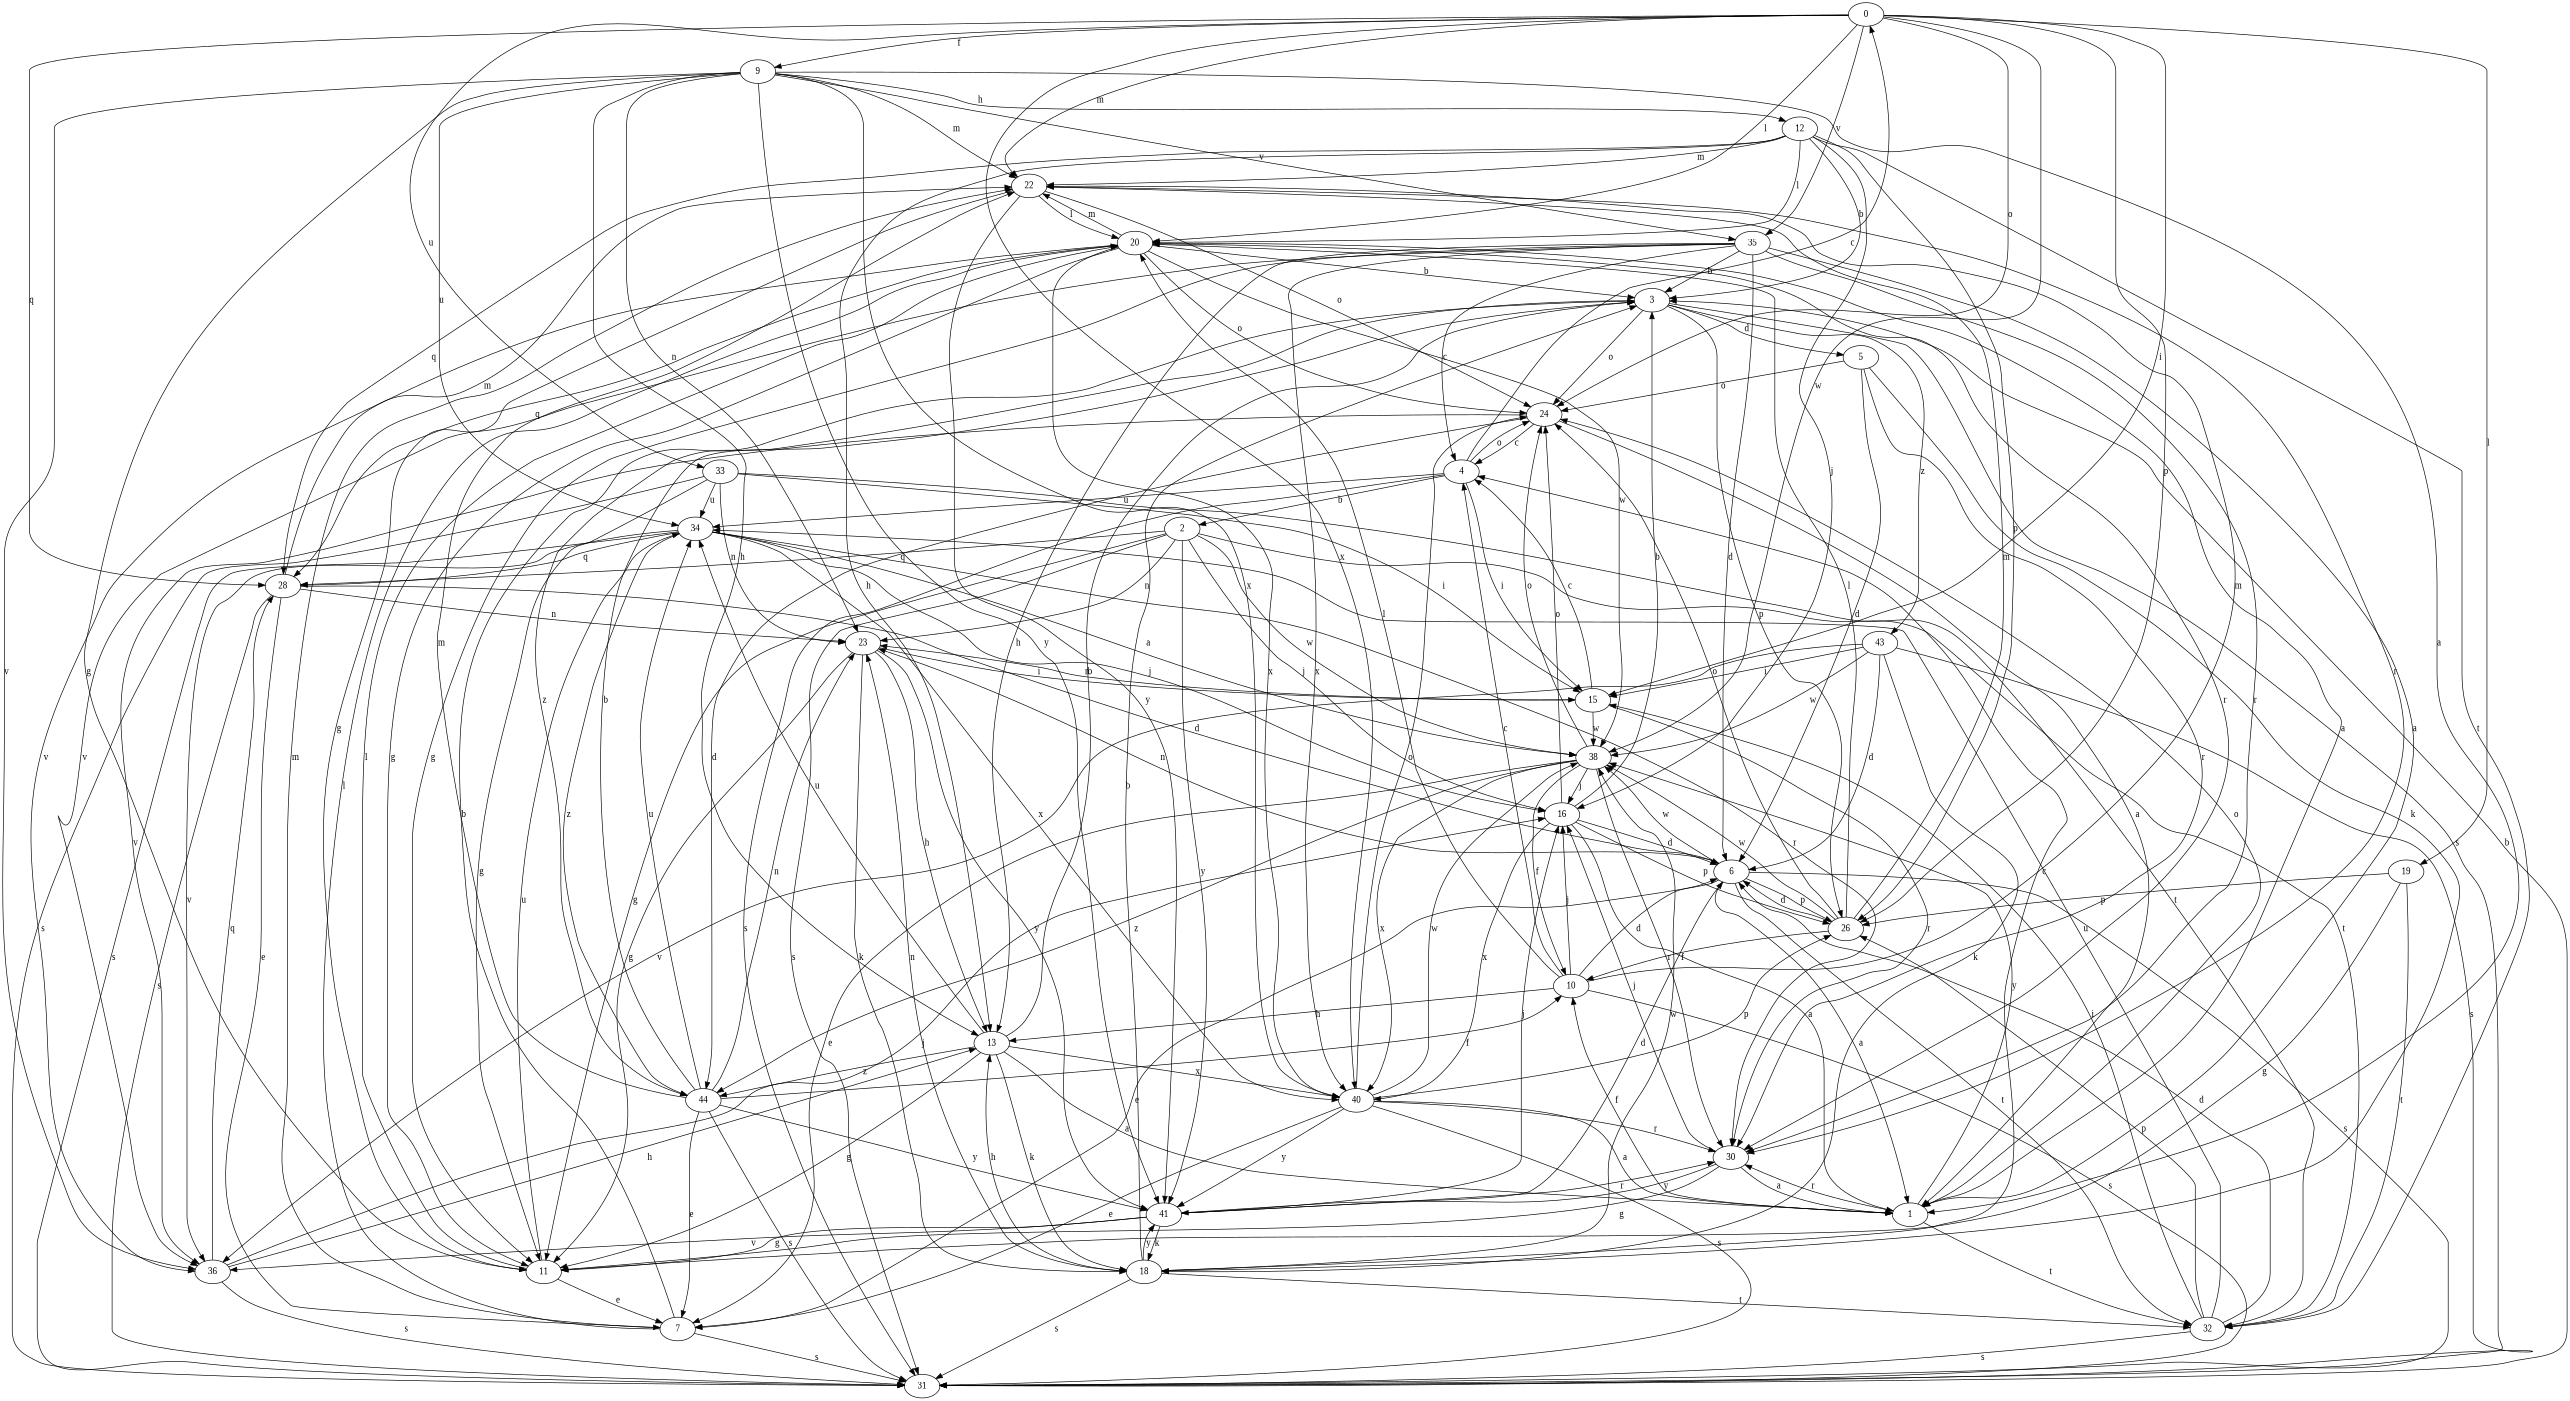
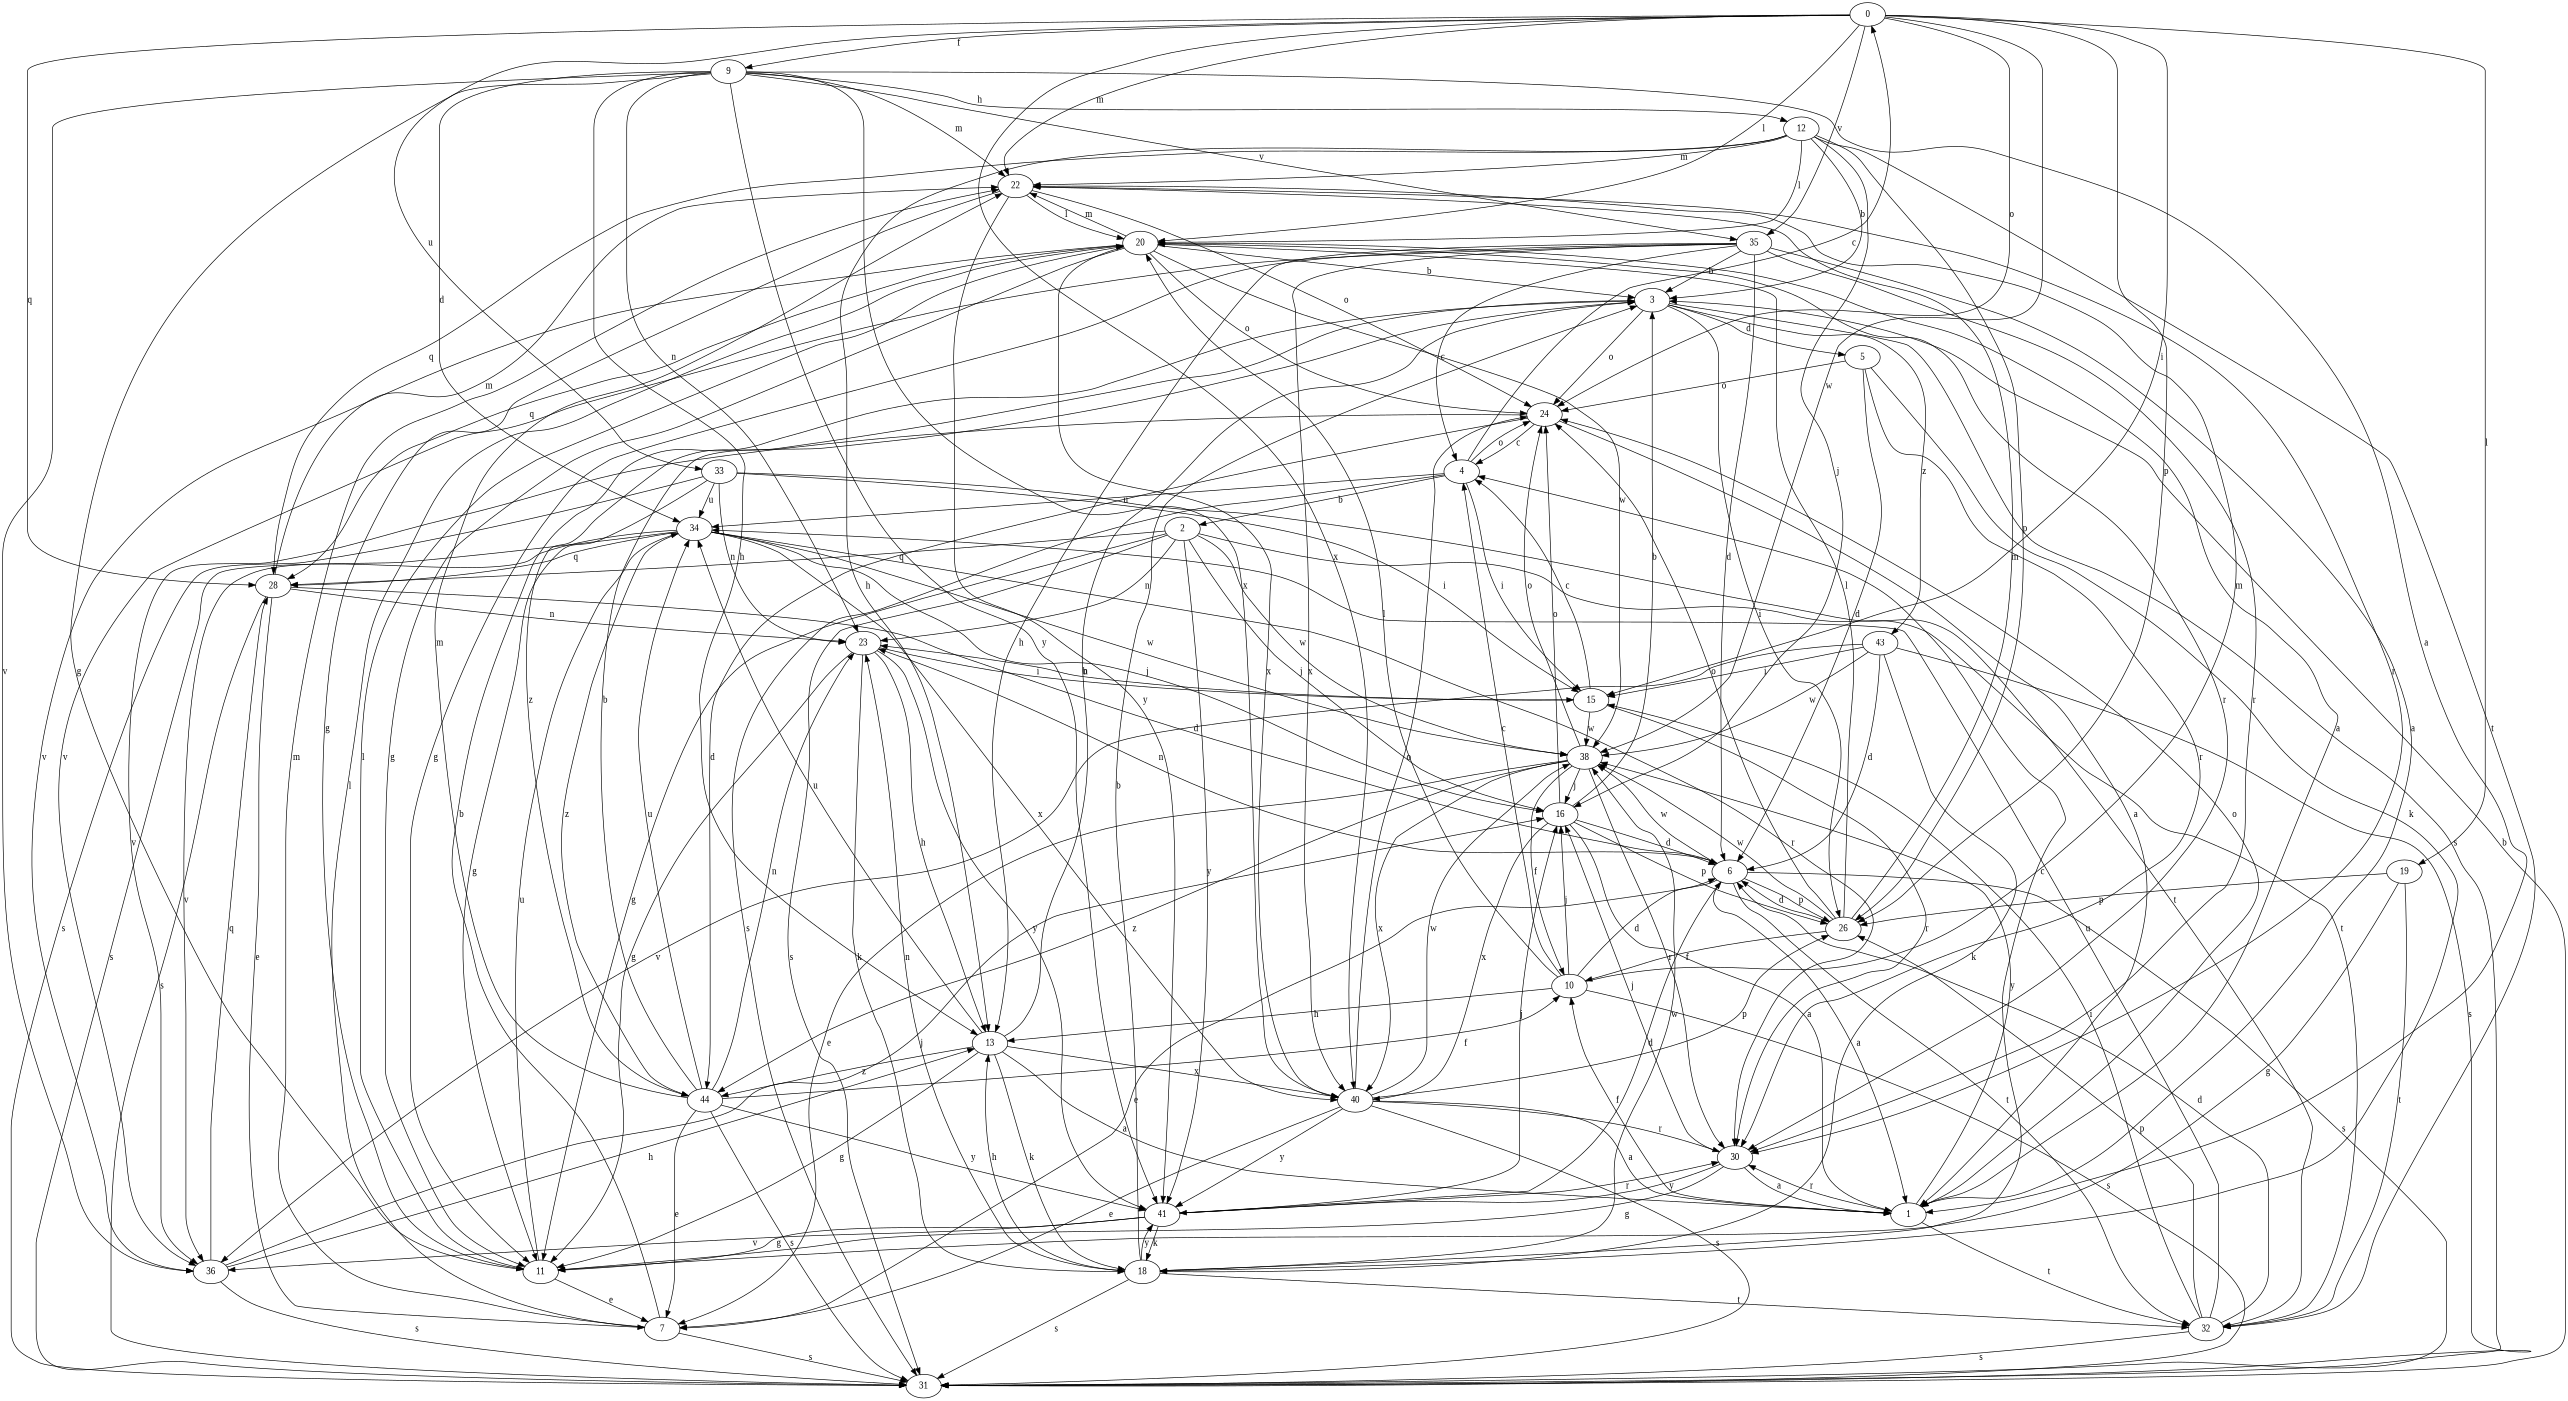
  strict digraph {
    fontname="Liberation Serif"
    node [fontname="Liberation Serif"]
    edge [fontname="Liberation Serif"]
    0
    9
    15
    19
    20
    22
    24
    26
    28
    33
    35
    38
    40
    4
    2
    31
    34
    1
    41
    11
    23
    12
    13
    36
    30
    32
    3
    44
    10
    6
    7
    16
    18
    5
    43
    0 -> 9 [label=f]
    0 -> 15 [label=i]
    0 -> 19 [label=l]
    0 -> 20 [label=l]
    0 -> 22 [label=m]
    0 -> 24 [label=o]
    0 -> 26 [label=p]
    0 -> 28 [label=q]
    0 -> 33 [label=u]
    0 -> 35 [label=v]
    0 -> 38 [label=w]
    0 -> 40 [label=x]
    9 -> 22 [label=m]
    9 -> 35 [label=v]
    9 -> 40 [label=x]
-   9 -> 34 [label=u]
+   9 -> 34 [label=d]
    9 -> 1 [label=a]
    9 -> 41 [label=y]
    9 -> 11 [label=g]
    9 -> 23 [label=n]
    9 -> 12 [label=h]
    9 -> 13 [label=h]
    9 -> 36 [label=v]
    15 -> 38 [label=w]
    15 -> 4 [label=c]
    15 -> 23 [label=n]
    15 -> 30 [label=r]
    19 -> 26 [label=p]
    19 -> 11 [label=g]
    19 -> 32 [label=t]
    20 -> 22 [label=m]
    20 -> 24 [label=o]
    20 -> 28 [label=q]
    20 -> 38 [label=w]
    20 -> 40 [label=x]
    20 -> 1 [label=a]
    20 -> 11 [label=g]
    20 -> 36 [label=v]
    20 -> 30 [label=r]
    20 -> 3 [label=b]
    22 -> 20 [label=l]
    22 -> 24 [label=o]
    22 -> 41 [label=y]
    22 -> 11 [label=g]
    22 -> 30 [label=r]
    24 -> 4 [label=c]
    24 -> 1 [label=a]
    24 -> 36 [label=v]
    24 -> 44 [label=d]
    26 -> 20 [label=l]
    26 -> 22 [label=m]
    26 -> 24 [label=o]
    26 -> 38 [label=w]
    26 -> 10 [label=f]
    26 -> 6 [label=d]
    28 -> 22 [label=m]
    28 -> 31 [label=s]
    28 -> 23 [label=n]
    28 -> 6 [label=d]
    28 -> 7 [label=e]
    33 -> 15 [label=i]
    33 -> 31 [label=s]
    33 -> 34 [label=u]
    33 -> 11 [label=g]
    33 -> 23 [label=n]
    33 -> 32 [label=t]
    35 -> 40 [label=x]
    35 -> 4 [label=c]
    35 -> 1 [label=a]
    35 -> 11 [label=g]
    35 -> 13 [label=h]
    35 -> 36 [label=v]
    35 -> 30 [label=r]
    35 -> 3 [label=b]
    35 -> 6 [label=d]
    38 -> 24 [label=o]
    38 -> 40 [label=x]
    38 -> 30 [label=r]
    38 -> 44 [label=z]
    38 -> 10 [label=f]
    38 -> 7 [label=e]
    38 -> 16 [label=j]
    40 -> 24 [label=o]
    40 -> 26 [label=p]
    40 -> 38 [label=w]
    40 -> 31 [label=s]
    40 -> 1 [label=a]
    40 -> 41 [label=y]
    40 -> 30 [label=r]
    40 -> 7 [label=e]
    4 -> 0 [label=c]
    4 -> 15 [label=i]
    4 -> 24 [label=o]
    4 -> 2 [label=b]
    4 -> 31 [label=s]
    4 -> 34 [label=u]
    2 -> 28 [label=q]
    2 -> 38 [label=w]
    2 -> 31 [label=s]
    2 -> 41 [label=y]
    2 -> 11 [label=g]
    2 -> 23 [label=n]
    2 -> 32 [label=t]
    2 -> 16 [label=j]
    31 -> 3 [label=b]
    34 -> 28 [label=q]
-   34 -> 38 [label=a]
+   34 -> 38 [label=w]
    34 -> 40 [label=x]
    34 -> 31 [label=s]
    34 -> 36 [label=v]
    34 -> 30 [label=r]
    34 -> 44 [label=z]
    34 -> 16 [label=j]
    1 -> 24 [label=o]
    1 -> 38 [label=y]
    1 -> 30 [label=r]
    1 -> 32 [label=t]
    1 -> 10 [label=f]
    41 -> 11 [label=g]
    41 -> 36 [label=v]
    41 -> 30 [label=r]
    41 -> 6 [label=d]
    41 -> 16 [label=j]
    41 -> 18 [label=k]
    11 -> 20 [label=l]
    11 -> 34 [label=u]
    11 -> 7 [label=e]
    23 -> 15 [label=i]
    23 -> 41 [label=y]
    23 -> 11 [label=g]
    23 -> 13 [label=h]
    23 -> 18 [label=k]
    12 -> 20 [label=l]
    12 -> 22 [label=m]
    12 -> 26 [label=p]
    12 -> 28 [label=q]
    12 -> 13 [label=h]
    12 -> 32 [label=t]
    12 -> 3 [label=b]
    12 -> 16 [label=j]
    13 -> 40 [label=x]
    13 -> 34 [label=u]
    13 -> 1 [label=a]
    13 -> 11 [label=g]
    13 -> 3 [label=b]
    13 -> 44 [label=z]
    13 -> 18 [label=k]
    36 -> 28 [label=q]
    36 -> 31 [label=s]
    36 -> 13 [label=h]
    36 -> 16 [label=j]
    30 -> 1 [label=a]
    30 -> 41 [label=y]
    30 -> 11 [label=g]
    30 -> 16 [label=j]
    32 -> 15 [label=i]
    32 -> 26 [label=p]
    32 -> 31 [label=s]
    32 -> 34 [label=u]
    32 -> 6 [label=d]
    3 -> 24 [label=o]
-   3 -> 26 [label=p]
+   3 -> 26 [label=i]
    3 -> 31 [label=s]
    3 -> 44 [label=z]
    3 -> 5 [label=d]
    3 -> 43 [label=z]
    44 -> 22 [label=m]
    44 -> 31 [label=s]
    44 -> 34 [label=u]
    44 -> 41 [label=y]
    44 -> 23 [label=n]
    44 -> 3 [label=b]
    44 -> 10 [label=f]
    44 -> 7 [label=e]
    10 -> 20 [label=l]
    10 -> 22 [label=m]
    10 -> 4 [label=c]
    10 -> 31 [label=s]
    10 -> 13 [label=h]
    10 -> 6 [label=d]
    10 -> 16 [label=j]
    6 -> 26 [label=p]
    6 -> 38 [label=w]
    6 -> 31 [label=s]
    6 -> 1 [label=a]
    6 -> 23 [label=n]
    6 -> 32 [label=t]
    6 -> 7 [label=e]
    7 -> 20 [label=l]
    7 -> 22 [label=m]
    7 -> 31 [label=s]
    7 -> 3 [label=b]
    16 -> 24 [label=o]
    16 -> 26 [label=p]
    16 -> 40 [label=x]
    16 -> 1 [label=a]
    16 -> 3 [label=b]
    16 -> 6 [label=d]
    18 -> 38 [label=w]
    18 -> 4 [label=c]
    18 -> 31 [label=s]
    18 -> 41 [label=y]
    18 -> 23 [label=n]
    18 -> 13 [label=h]
    18 -> 32 [label=t]
    18 -> 3 [label=b]
    5 -> 24 [label=o]
    5 -> 30 [label=r]
    5 -> 6 [label=d]
    5 -> 18 [label=k]
    43 -> 15 [label=i]
    43 -> 38 [label=w]
    43 -> 31 [label=s]
    43 -> 36 [label=v]
    43 -> 6 [label=d]
    43 -> 18 [label=k]
  }
